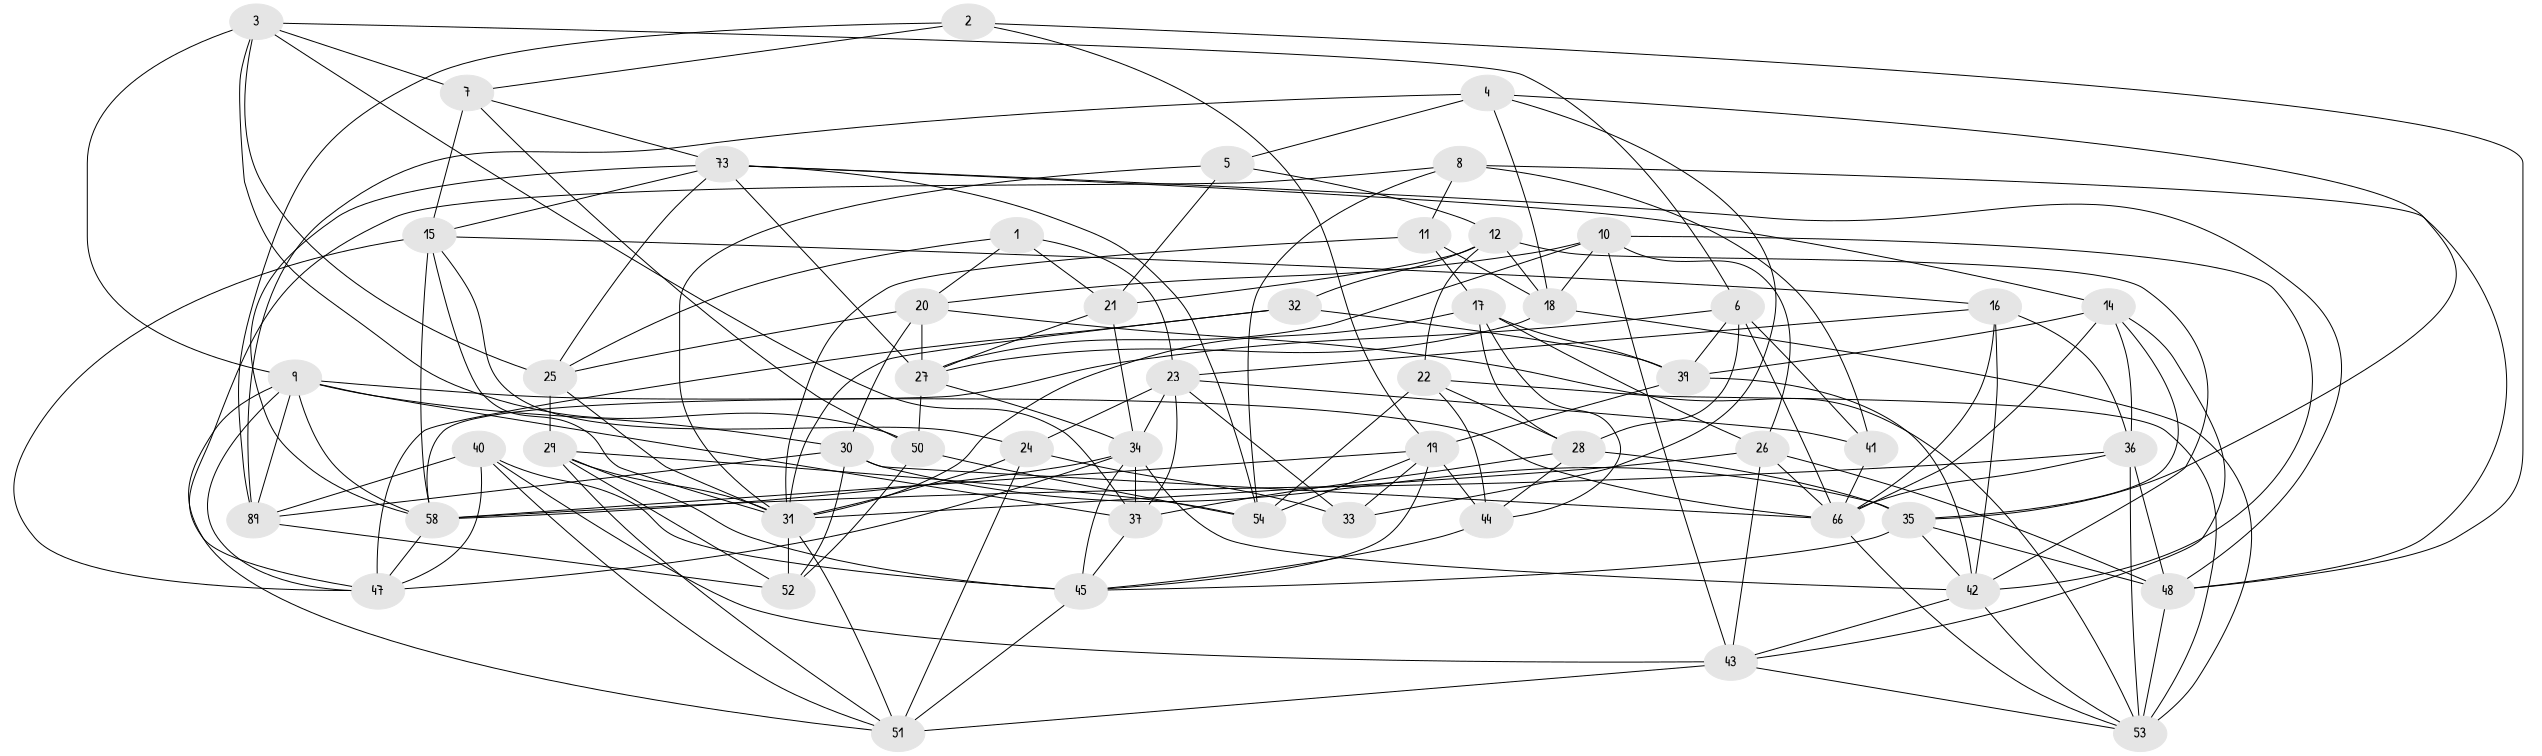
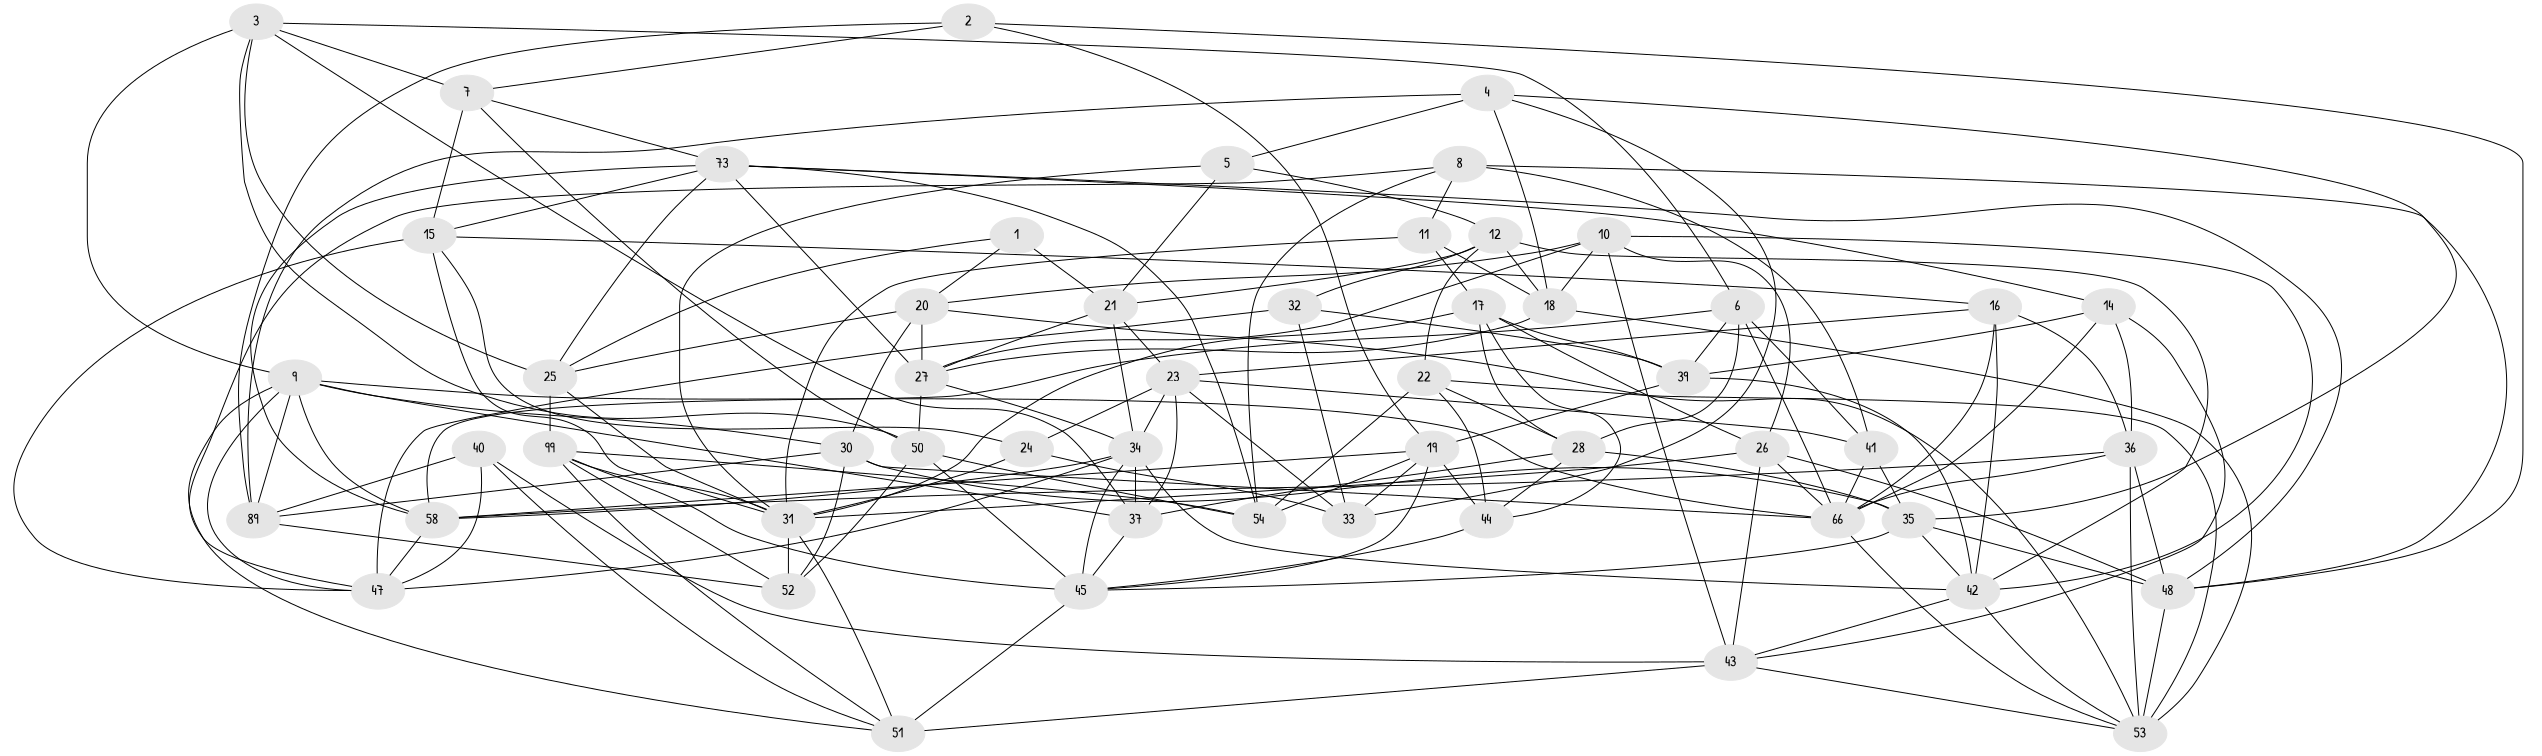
  graph {
    fontname="Patrick Hand"
    node [color=gray90 fontname="Patrick Hand" style=filled]
    edge [fontname="Patrick Hand" weight=1.0]
    1
    20
    21
    23
    25
    30
    27
    53
    34
    37
    33
    41
    24
    31
-   29
+   29 [label=99]
    2
    7
    19
    48
    n20 [label=89]
    50
    n22 [label=73]
    15
    n24 [label=58]
    54
    44
    45
    52
    3
    6
    9
    28
    39
    n34 [label=66]
    47
    51
    4
    5
    18
    35
    12
    42
    22
    32
    14
    16
    8
    11
    17
    10
    26
    43
    36
    40
    1 -- 20
    1 -- 21
-   1 -- 23
+   21 -- 23
    1 -- 25
    20 -- 25
    20 -- 30
    20 -- 27 [weight=2.0]
    20 -- 53
    21 -- 27 [weight=2.0]
    21 -- 34
    23 -- 34
    23 -- 37
    23 -- 33 [weight=2.0]
    23 -- 41
    23 -- 24
    25 -- 31
    25 -- 29
    30 -- n20
    30 -- 52
    30 -- n34
    30 -- 35
    27 -- 34
    27 -- 50 [weight=2.0]
    34 -- 37
    34 -- n24
    34 -- 45
    34 -- 47
    34 -- 42
    37 -- 45
    41 -- n34 [weight=2.0]
    24 -- 33
    24 -- 31
-   24 -- 51 [weight=2.0]
    31 -- 52
    31 -- 51
    29 -- 31
    29 -- 54
    29 -- 45
    29 -- 52
    29 -- 51
    2 -- 7
    2 -- 19
    2 -- 48 [weight=2.0]
    2 -- n20 [weight=2.0]
    7 -- 50
    7 -- n22
    7 -- 15 [weight=2.0]
    19 -- 33
    19 -- n24
    19 -- 54
    19 -- 44
    19 -- 45
    48 -- 53 [weight=2.0]
    n20 -- 52
    50 -- 54
    50 -- 52
    n22 -- 25
    n22 -- 27
    n22 -- 48
    n22 -- 15
    n22 -- n24
    n22 -- 54
    n22 -- 14
    15 -- 24
    15 -- 31
-   15 -- n24
    15 -- 47
    15 -- 16
    n24 -- 47
    44 -- 45
    45 -- 51
    3 -- 25
    3 -- 37
    3 -- 7
    3 -- 50
    3 -- 6
    3 -- 9
    6 -- 41
    6 -- n24
    6 -- 28
    6 -- 39
    6 -- n34
    9 -- 30
    9 -- 37
    9 -- n20
    9 -- n24
    9 -- n34
    9 -- 47
    9 -- 51
    28 -- 37
    28 -- 44
    28 -- 35
    39 -- 19
    39 -- 42
    n34 -- 53
    4 -- 33
    4 -- n20 [weight=2.0]
    4 -- 5
    4 -- 18
    4 -- 35
    5 -- 21
    5 -- 31
    5 -- 12
    18 -- 27
    18 -- 53
    35 -- 48 [weight=2.0]
    35 -- 45
    35 -- 42
    12 -- 21
    12 -- 18
    12 -- 42
    12 -- 22
    12 -- 32
    42 -- 53
    42 -- 43
    22 -- 53 [weight=2.0]
    22 -- 54
    22 -- 44
    22 -- 28
-   32 -- 31
+   32 -- 33
    32 -- 39
    32 -- 47
    14 -- 39
    14 -- n34
-   14 -- 35
+   41 -- 35
    14 -- 43
    14 -- 36
    16 -- 23 [weight=2.0]
    16 -- n34
    16 -- 42
    16 -- 36
    8 -- 41 [weight=2.0]
    8 -- 48
    8 -- 54
    8 -- 47
    8 -- 11
    11 -- 31
    11 -- 18
    11 -- 17
    17 -- 31
    17 -- 44
    17 -- 28
    17 -- 39
    17 -- 26
    10 -- 20
    10 -- 27
    10 -- 18
    10 -- 42
    10 -- 26
    10 -- 43
    26 -- 31
    26 -- 48
    26 -- n34
    26 -- 43
    43 -- 53
    43 -- 51 [weight=2.0]
    36 -- 53
    36 -- 48
    36 -- n24
    36 -- n34
    40 -- n20
-   40 -- 45
+   50 -- 45
    40 -- 47
    40 -- 51 [weight=2.0]
    40 -- 43
  }
